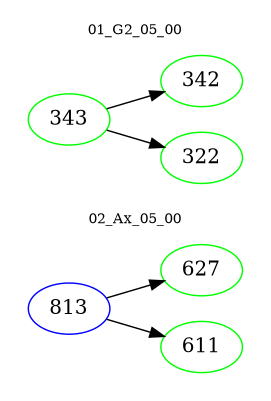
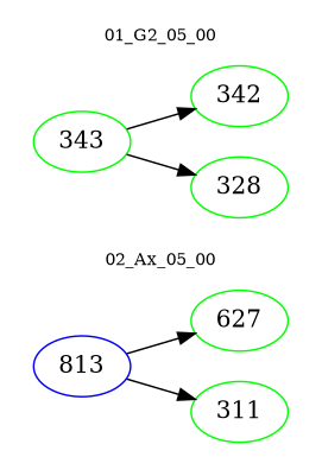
  digraph {
    rankdir=LR
    node [color=green]
    edge [color=black]
    n1 [color=blue label=813]
-   n2 [label=611]
+   n2 [label=311]
    n3 [label=627]
    n4 [label=343]
-   n5 [label=322]
+   n5 [label=328]
    n6 [label=342]
    subgraph cluster_1 {
      color=white
      fontsize=10
      label="02_Ax_05_00"
      n1
      n2
      n3
    }
    subgraph cluster_2 {
      color=white
      fontsize=10
      label="01_G2_05_00"
      n4
      n5
      n6
    }
    n1 -> n2
    n1 -> n3
    n4 -> n5
    n4 -> n6
  }
